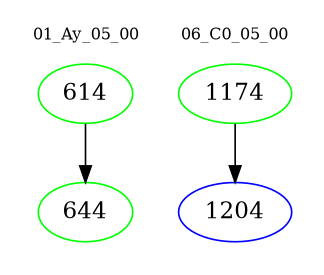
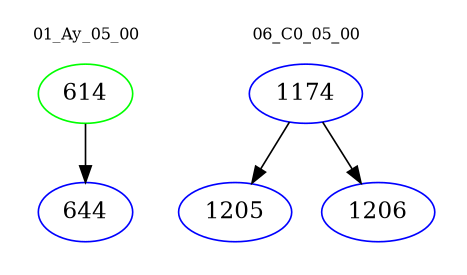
  digraph {
    node [color=blue]
    edge [color=black]
    n1 [color=green label=614]
-   n2 [color=green label=644]
-   n3 [label=1204]
-   n4 [color=green label=1174]
+   n2 [label=644]
+   n3 [label=1205]
+   n4 [label=1174]
+   n5 [label=1206]
    subgraph cluster_1 {
      color=white
      fontsize=10
      label="01_Ay_05_00"
      n1
      n2
    }
    subgraph cluster_2 {
      color=white
      fontsize=10
      label="06_C0_05_00"
      n3
      n4
+     n5
    }
    n1 -> n2
    n4 -> n3
+   n4 -> n5
  }
